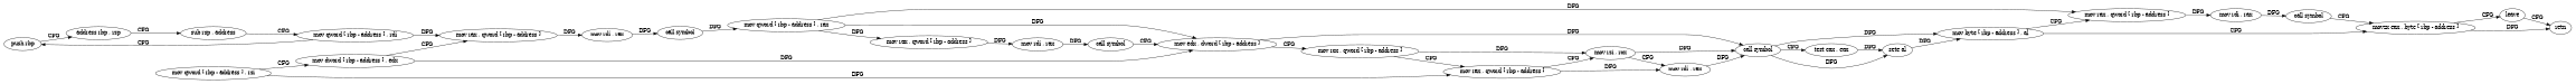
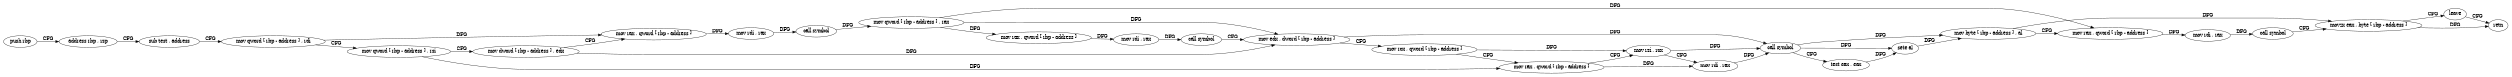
  digraph {
    rankdir=LR
    n1 [label="push rbp"]
    n2 [label="address rbp , rsp"]
-   n3 [label="sub rsp , address"]
+   n3 [label="sub test , address"]
    n4 [label="mov qword [ rbp - address ] , rdi"]
    n5 [label="mov qword [ rbp - address ] , rsi"]
    n6 [label="mov rax , qword [ rbp - address ]"]
    n7 [label="mov dword [ rbp - address ] , edx"]
    n8 [label="mov rax , qword [ rbp - address ]"]
    n9 [label="mov rdi , rax"]
    n10 [label="mov edx , dword [ rbp - address ]"]
    n11 [label="mov rsi , rcx"]
    n12 [label="mov rdi , rax"]
    n13 [label="mov rcx , qword [ rbp - address ]"]
    n14 [label="call symbol"]
    n15 [label="call symbol"]
    n16 [label="mov qword [ rbp - address ] , rax"]
    n17 [label="mov rax , qword [ rbp - address ]"]
    n18 [label="mov rax , qword [ rbp - address ]"]
    n19 [label="mov rdi , rax"]
    n20 [label="mov rdi , rax"]
    n21 [label="call symbol"]
    n22 [label="test eax , eax"]
    n23 [label="sete al"]
    n24 [label="mov byte [ rbp - address ] , al"]
    n25 [label="movzx eax , byte [ rbp - address ]"]
    n26 [label=leave]
    n27 [label=retn]
    n28 [label="call symbol"]
    n1 -> n2 [label=CFG]
    n2 -> n3 [label=CFG]
    n3 -> n4 [label=CFG]
-   n4 -> n1 [label=CFG]
+   n4 -> n5 [label=CFG]
    n4 -> n6 [label=DFG]
    n5 -> n7 [label=CFG]
    n5 -> n8 [label=DFG]
    n6 -> n9 [label=DFG]
    n7 -> n6 [label=CFG]
    n7 -> n10 [label=DFG]
    n8 -> n11 [label=CFG]
    n8 -> n12 [label=DFG]
    n9 -> n15 [label=DFG]
    n10 -> n13 [label=CFG]
    n10 -> n14 [label=DFG]
    n11 -> n12 [label=CFG]
    n11 -> n14 [label=DFG]
    n12 -> n14 [label=DFG]
    n13 -> n8 [label=CFG]
    n13 -> n11 [label=DFG]
    n14 -> n22 [label=CFG]
    n14 -> n23 [label=DFG]
    n14 -> n24 [label=DFG]
    n15 -> n16 [label=DFG]
    n16 -> n10 [label=DFG]
    n16 -> n17 [label=DFG]
    n16 -> n18 [label=DFG]
    n17 -> n19 [label=DFG]
    n18 -> n20 [label=DFG]
    n19 -> n21 [label=DFG]
    n20 -> n28 [label=DFG]
    n21 -> n10 [label=CFG]
    n22 -> n23 [label=DFG]
    n23 -> n24 [label=DFG]
    n24 -> n18 [label=CFG]
-   n24 -> n25 [label=CFG]
+   n24 -> n25 [label=DFG]
    n25 -> n26 [label=CFG]
    n25 -> n27 [label=DFG]
    n26 -> n27 [label=CFG]
    n28 -> n25 [label=CFG]
  }
